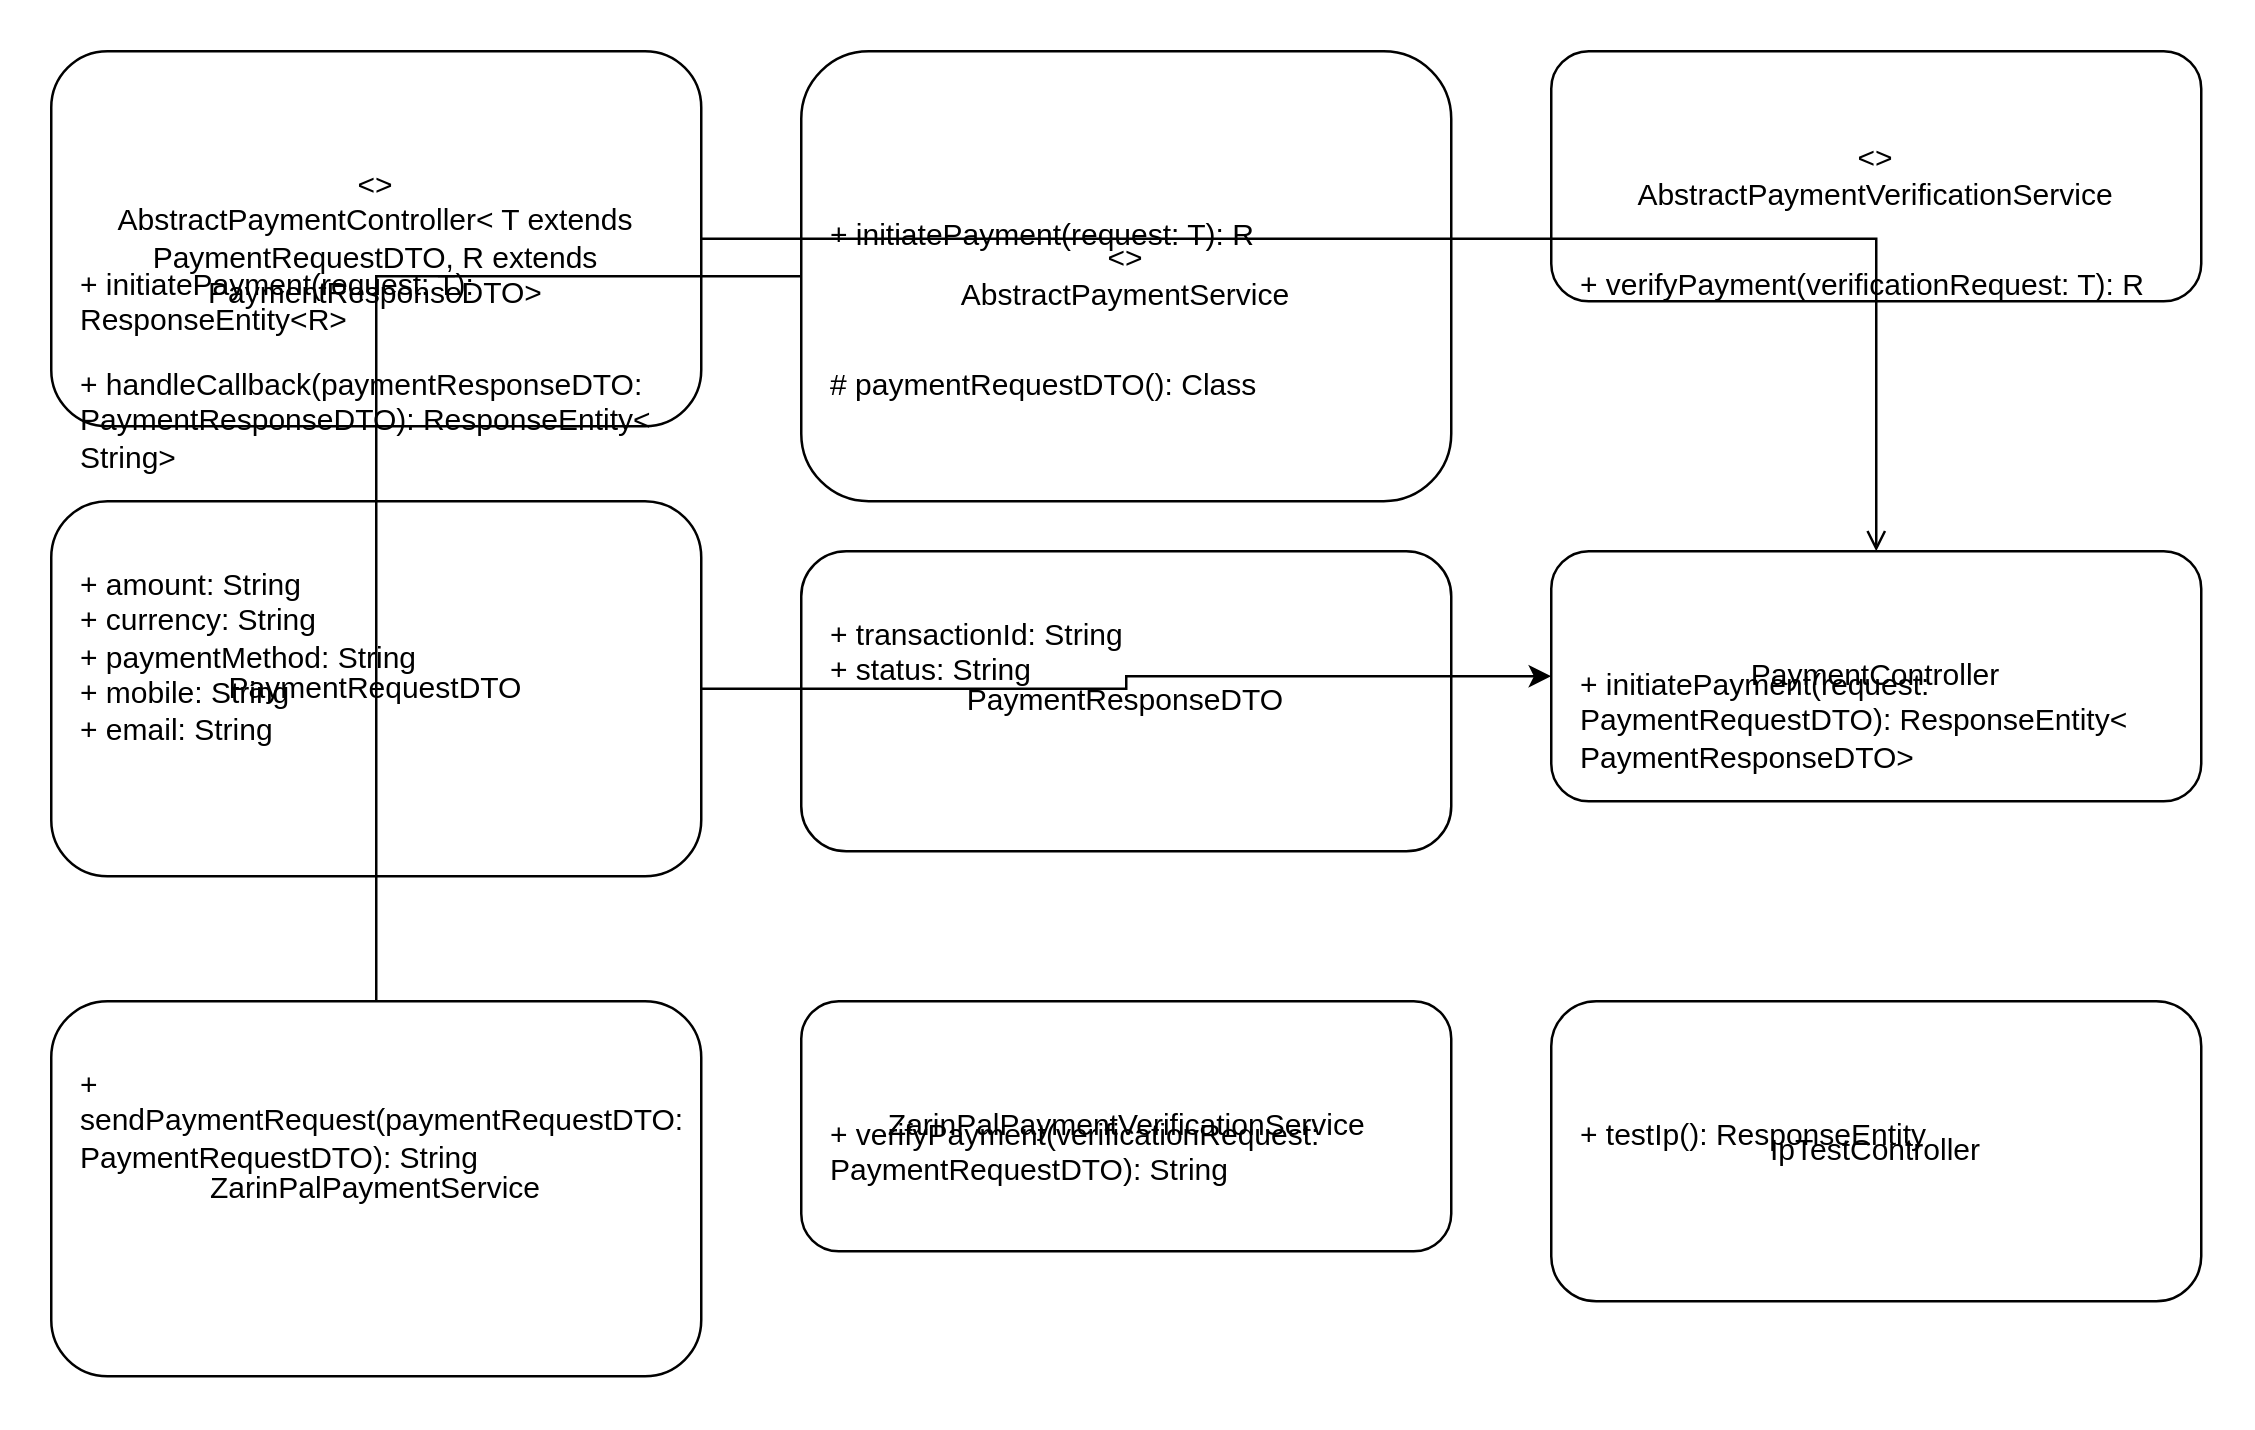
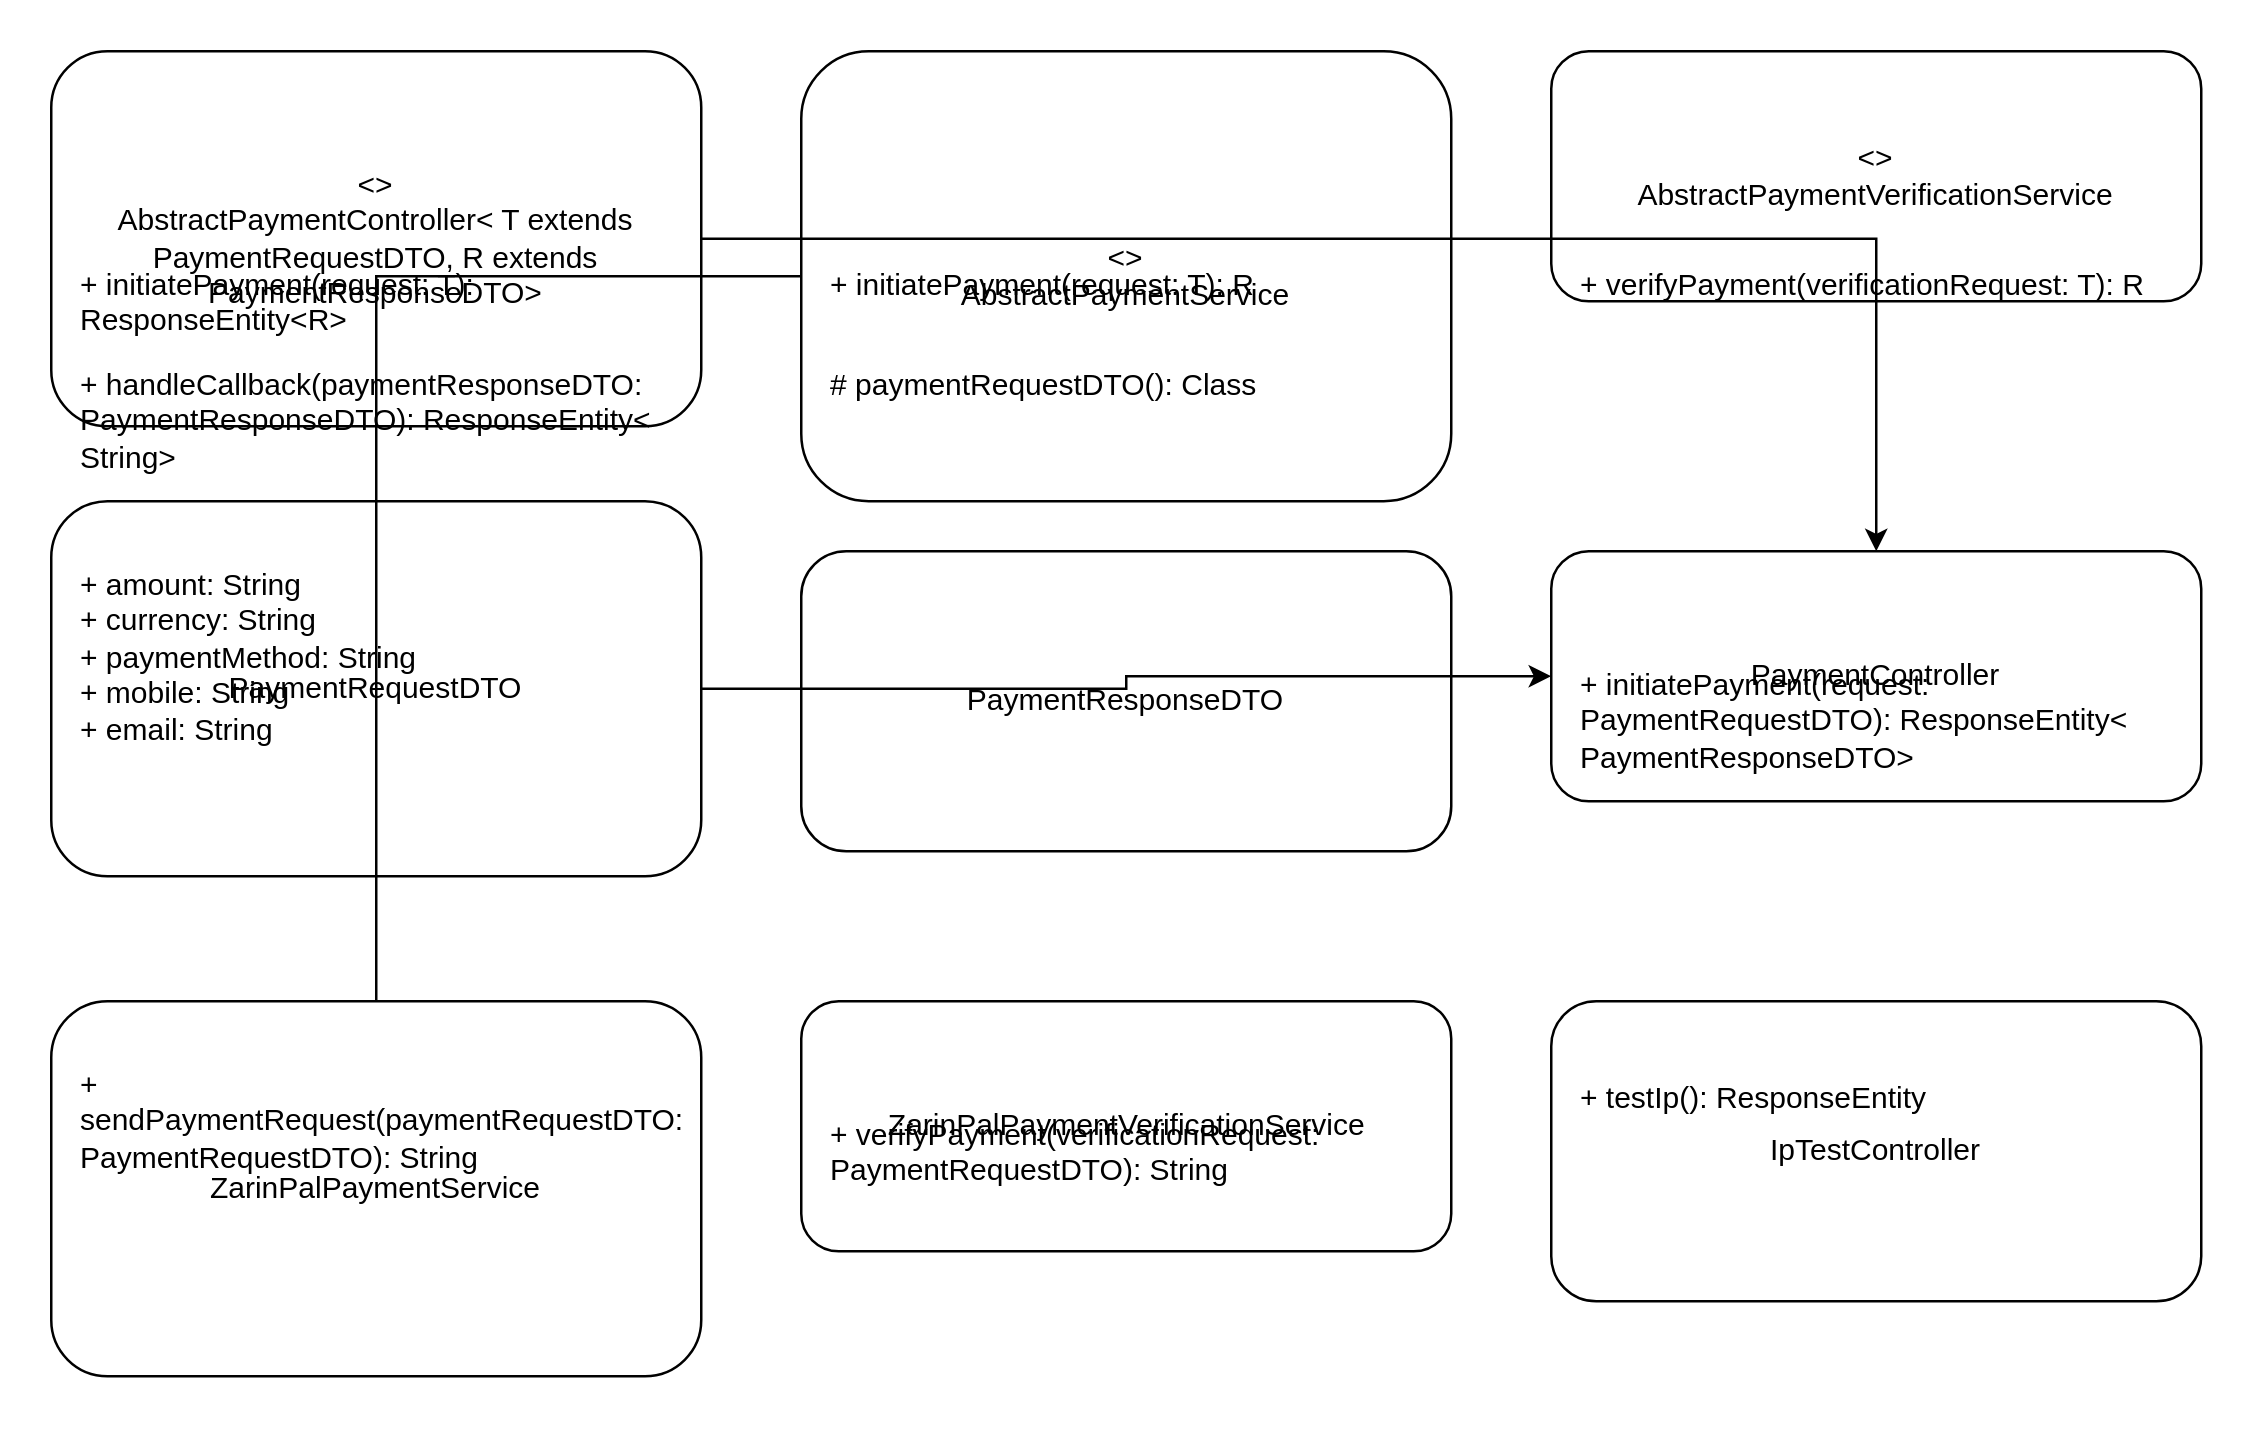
  <mxCell id="0" />
  <mxCell id="1" parent="0" />
  <mxCell id="2" value="&lt;&lt;abstract&gt;&gt;&#10;AbstractPaymentController&lt;         T extends PaymentRequestDTO, R extends PaymentResponseDTO&gt;" style="rounded=1;whiteSpace=wrap;html=1;" vertex="1" parent="1"><mxGeometry x="20" y="20" width="260" height="150" as="geometry" /></mxCell>
  <mxCell id="3" value="+ initiatePayment(request: T): ResponseEntity&lt;R&gt;" style="text;         html=1;whiteSpace=wrap;" vertex="1" parent="2"><mxGeometry x="10" y="80" width="240" height="40" as="geometry" /></mxCell>
  <mxCell id="4" value="+ handleCallback(paymentResponseDTO: PaymentResponseDTO): ResponseEntity&lt;         String&gt;" style="text;html=1;whiteSpace=wrap;" vertex="1" parent="2"><mxGeometry x="10" y="120" width="240" height="40" as="geometry" /></mxCell>
  <mxCell id="5" value="&lt;&lt;abstract&gt;&gt;&#10;AbstractPaymentService&lt;T extends PaymentRequestDTO, R extends PaymentResponseDTO&gt;" style="rounded=1;whiteSpace=wrap;html=1;" vertex="1" parent="1"><mxGeometry x="320" y="20" width="260" height="180" as="geometry" /></mxCell>
- <mxCell id="6" value="+ initiatePayment(request: T): R" style="text;html=1;whiteSpace=wrap;" vertex="1" parent="5"><mxGeometry x="10" y="60" width="240" height="40" as="geometry" /></mxCell>
+ <mxCell id="6" value="+ initiatePayment(request: T): R" style="text;html=1;whiteSpace=wrap;" vertex="1" parent="5"><mxGeometry x="10" y="80" width="240" height="40" as="geometry" /></mxCell>
  <mxCell id="7" value="# paymentRequestDTO(): Class&lt;R&gt;" style="text;html=1;whiteSpace=wrap;" vertex="1" parent="5"><mxGeometry x="10" y="120" width="240" height="40" as="geometry" /></mxCell>
  <mxCell id="8" value="&lt;&lt;abstract&gt;&gt;&#10;AbstractPaymentVerificationService&lt;T, R&gt;" style="rounded=1;whiteSpace=wrap;html=1;" vertex="1" parent="1"><mxGeometry x="620" y="20" width="260" height="100" as="geometry" /></mxCell>
  <mxCell id="9" value="+ verifyPayment(verificationRequest: T): R" style="text;html=1;whiteSpace=wrap;" vertex="1" parent="8"><mxGeometry x="10" y="80" width="240" height="40" as="geometry" /></mxCell>
  <mxCell id="10" value="PaymentRequestDTO" style="rounded=1;whiteSpace=wrap;html=1;" vertex="1" parent="1"><mxGeometry x="20" y="200" width="260" height="150" as="geometry" /></mxCell>
  <mxCell id="11" value="+ amount: String&#10;+ currency: String&#10;+ paymentMethod: String&#10;+ mobile: String&#10;+ email: String" style="text;html=1;whiteSpace=wrap;" vertex="1" parent="10"><mxGeometry x="10" y="20" width="240" height="100" as="geometry" /></mxCell>
  <mxCell id="12" value="PaymentResponseDTO" style="rounded=1;whiteSpace=wrap;html=1;" vertex="1" parent="1"><mxGeometry x="320" y="220" width="260" height="120" as="geometry" /></mxCell>
- <mxCell id="13" value="+ transactionId: String&#10;+ status: String" style="text;html=1;whiteSpace=wrap;" vertex="1" parent="12"><mxGeometry x="10" y="20" width="240" height="60" as="geometry" /></mxCell>
  <mxCell id="14" value="PaymentController" style="rounded=1;whiteSpace=wrap;html=1;" vertex="1" parent="1"><mxGeometry x="620" y="220" width="260" height="100" as="geometry" /></mxCell>
  <mxCell id="15" value="+ initiatePayment(request: PaymentRequestDTO): ResponseEntity&lt;         PaymentResponseDTO&gt;" style="text;html=1;whiteSpace=wrap;" vertex="1" parent="14"><mxGeometry x="10" y="40" width="240" height="40" as="geometry" /></mxCell>
  <mxCell id="16" value="ZarinPalPaymentService" style="rounded=1;whiteSpace=wrap;html=1;" vertex="1" parent="1"><mxGeometry x="20" y="400" width="260" height="150" as="geometry" /></mxCell>
  <mxCell id="17" value="+ sendPaymentRequest(paymentRequestDTO: PaymentRequestDTO): String" style="text;html=1;whiteSpace=wrap;" vertex="1" parent="16"><mxGeometry x="10" y="20" width="240" height="60" as="geometry" /></mxCell>
  <mxCell id="18" value="ZarinPalPaymentVerificationService" style="rounded=1;         whiteSpace=wrap;html=1;" vertex="1" parent="1"><mxGeometry x="320" y="400" width="260" height="100" as="geometry" /></mxCell>
  <mxCell id="19" value="+ verifyPayment(verificationRequest: PaymentRequestDTO): String" style="text;         html=1;whiteSpace=wrap;" vertex="1" parent="18"><mxGeometry x="10" y="40" width="240" height="40" as="geometry" /></mxCell>
  <mxCell id="20" value="IpTestController" style="rounded=1;whiteSpace=wrap;html=1;" vertex="1" parent="1"><mxGeometry x="620" y="400" width="260" height="120" as="geometry" /></mxCell>
- <mxCell id="21" value="+ testIp(): ResponseEntity&lt;String&gt;" style="text;html=1;whiteSpace=wrap;" vertex="1" parent="20"><mxGeometry x="10" y="40" width="240" height="40" as="geometry" /></mxCell>
+ <mxCell id="21" value="+ testIp(): ResponseEntity&lt;String&gt;" style="text;html=1;whiteSpace=wrap;" vertex="1" parent="20"><mxGeometry x="10" y="25" width="240" height="40" as="geometry" /></mxCell>
  <mxCell id="22" style="edgeStyle=orthogonalEdgeStyle;rounded=0;orthogonalLoop=1;jettySize=auto;html=1;endArrow=none;" edge="1" parent="1" source="5" target="16"><mxGeometry relative="1" as="geometry" /></mxCell>
- <mxCell id="23" style="edgeStyle=orthogonalEdgeStyle;rounded=0;orthogonalLoop=1;jettySize=auto;         html=1;endArrow=open;" edge="1" parent="1" source="2" target="14"><mxGeometry relative="1" as="geometry" /></mxCell>
+ <mxCell id="23" style="edgeStyle=orthogonalEdgeStyle;rounded=0;orthogonalLoop=1;jettySize=auto;         html=1;" edge="1" parent="1" source="2" target="14"><mxGeometry relative="1" as="geometry" /></mxCell>
  <mxCell id="24" style="edgeStyle=orthogonalEdgeStyle;rounded=0;orthogonalLoop=1;jettySize=auto;html=1;" edge="1" parent="1" source="10" target="14"><mxGeometry relative="1" as="geometry" /></mxCell>
